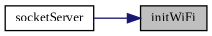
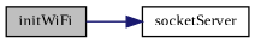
  digraph {
    rankdir=LR
    fontname="Liberation Serif"
    node [color=black fontname="Liberation Serif" fontsize=10 shape=record style=filled]
    n1 [fillcolor=grey75 fontcolor=black height=0.2 label=initWiFi width=0.4]
    n2 [fillcolor=white height=0.2 label=socketServer width=0.4]
-   n2 -> n1 [color=midnightblue fontname="Liberation Serif" fontsize=10 labelfontname=Helvetica labelfontsize=10 style=solid]
+   n1 -> n2 [color=midnightblue fontname="Liberation Serif" fontsize=10 labelfontname=Helvetica labelfontsize=10 style=solid]
  }
